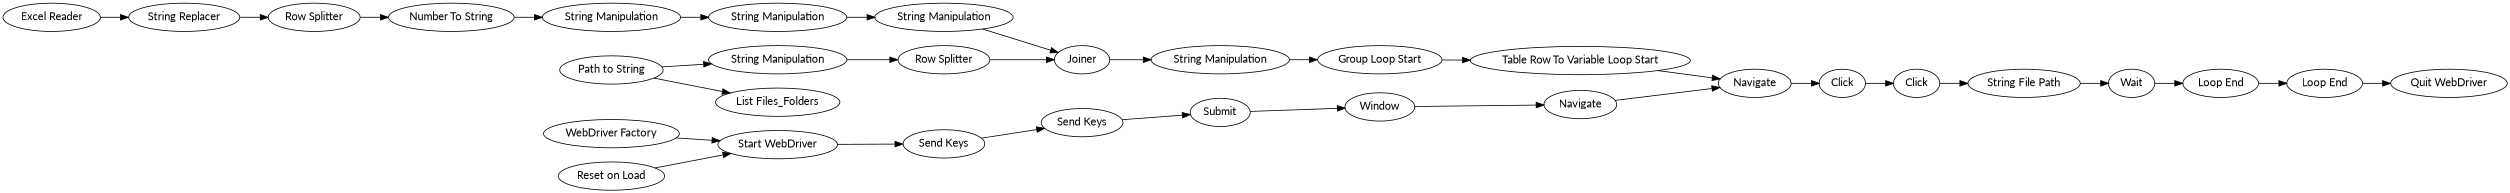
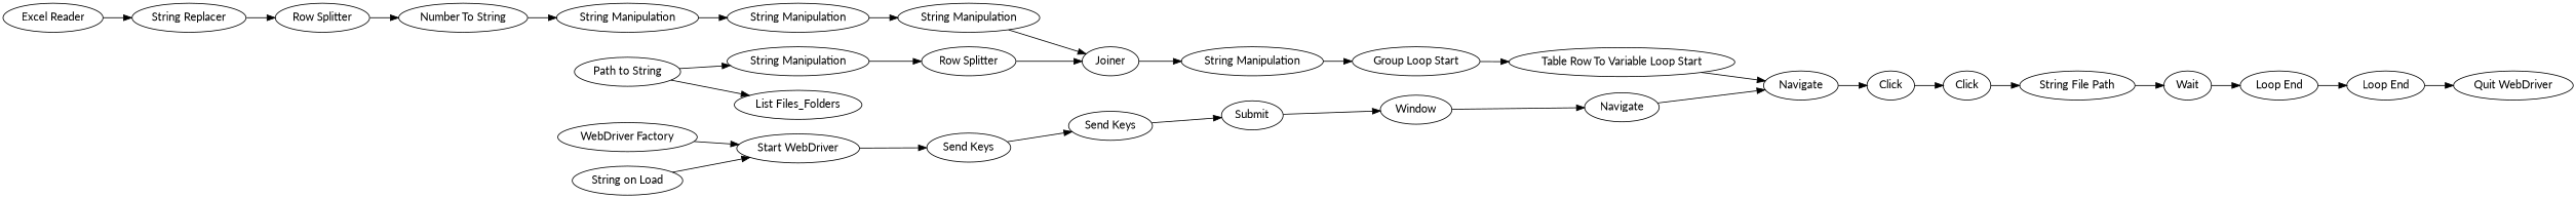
  digraph {
    fontname=Lato
    rankdir=LR
    node [fontname=Lato]
    edge [fontname=Lato]
    n1 [label="Excel Reader"]
    n2 [label="String Replacer"]
    n3 [label="Row Splitter"]
    n4 [label=Window]
    n5 [label=Navigate]
    n6 [label=Navigate]
    n7 [label="Row Splitter"]
    n8 [label=Joiner]
    n9 [label="String Manipulation"]
    n10 [label=Wait]
    n11 [label="Loop End"]
    n12 [label="Loop End"]
    n13 [label="Number To String"]
    n14 [label="String Manipulation"]
    n15 [label="String Manipulation"]
    n16 [label="String File Path"]
    n17 [label=Click]
    n18 [label=Click]
    n19 [label="String Manipulation"]
    n20 [label="Send Keys"]
    n21 [label="Send Keys"]
    n22 [label=Submit]
-   n23 [label="Reset on Load"]
+   n23 [label="String on Load"]
    n24 [label="Start WebDriver"]
    n25 [label="Table Row To Variable Loop Start"]
    n26 [label="Path to String"]
    n27 [label="String Manipulation"]
    n28 [label="List Files_Folders"]
    n29 [label="Quit WebDriver"]
    n30 [label="Group Loop Start"]
    n31 [label="WebDriver Factory"]
    n1 -> n2
    n2 -> n3
    n3 -> n13
    n4 -> n5
    n5 -> n6
    n6 -> n17
    n7 -> n8
    n8 -> n9
    n9 -> n30
    n10 -> n11
    n11 -> n12
    n12 -> n29
    n13 -> n14
    n14 -> n15
    n15 -> n19
    n16 -> n10
    n17 -> n18
    n18 -> n16
    n19 -> n8
    n20 -> n21
    n21 -> n22
    n22 -> n4
    n23 -> n24
    n24 -> n20
    n25 -> n6
    n26 -> n27
    n26 -> n28
    n27 -> n7
    n30 -> n25
    n31 -> n24
  }
